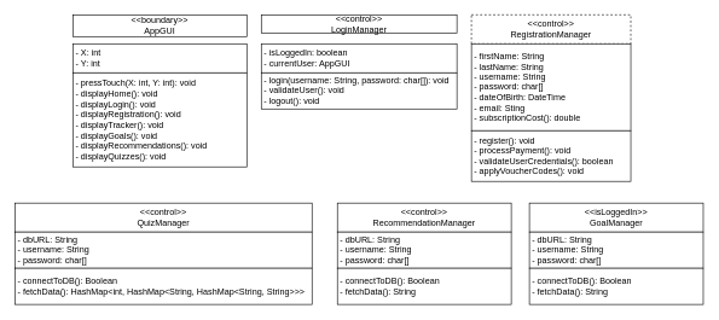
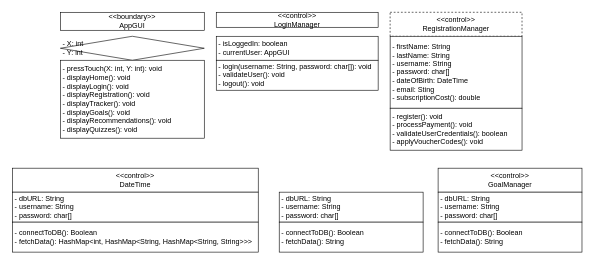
  <mxCell id="0" />
  <mxCell id="1" parent="0" />
  <mxCell id="2" value="&amp;lt;&amp;lt;boundary&amp;gt;&amp;gt;&lt;br&gt;AppGUI" style="rounded=0;whiteSpace=wrap;html=1;" vertex="1" parent="1"><mxGeometry x="100" y="20" width="240" height="30" as="geometry" /></mxCell>
- <mxCell id="3" value="- X: int&lt;br&gt;- Y: int" style="rounded=0;whiteSpace=wrap;html=1;align=left;spacingLeft=2;" vertex="1" parent="1"><mxGeometry x="100" y="60" width="240" height="40" as="geometry" /></mxCell>
+ <mxCell id="3" value="- X: int&lt;br&gt;- Y: int" style="rhombus;whiteSpace=wrap;html=1;align=left;spacingLeft=2;" vertex="1" parent="1"><mxGeometry x="100" y="60" width="240" height="40" as="geometry" /></mxCell>
  <mxCell id="4" value="- pressTouch(X: int, Y: int): void&lt;br&gt;- displayHome(): void&lt;br&gt;- displayLogin(): void&lt;br&gt;- displayRegistration(): void&lt;br&gt;- displayTracker(): void&lt;br&gt;- displayGoals(): void&lt;br&gt;- displayRecommendations(): void&lt;br&gt;- displayQuizzes(): void" style="rounded=0;whiteSpace=wrap;html=1;align=left;spacingLeft=2;" vertex="1" parent="1"><mxGeometry x="100" y="100" width="240" height="130" as="geometry" /></mxCell>
  <mxCell id="5" value="&amp;lt;&amp;lt;control&amp;gt;&amp;gt;&lt;br&gt;LoginManager" style="rounded=0;whiteSpace=wrap;html=1;" vertex="1" parent="1"><mxGeometry x="360" y="20" width="270" height="25" as="geometry" /></mxCell>
  <mxCell id="6" value="- isLoggedIn: boolean&lt;br&gt;- currentUser: AppGUI" style="rounded=0;whiteSpace=wrap;html=1;align=left;spacingLeft=2;" vertex="1" parent="1"><mxGeometry x="360" y="60" width="270" height="40" as="geometry" /></mxCell>
  <mxCell id="7" value="- login(username: String, password: char[]): void&lt;br&gt;- validateUser(): void&lt;br&gt;- logout(): void" style="rounded=0;whiteSpace=wrap;html=1;align=left;spacingLeft=2;" vertex="1" parent="1"><mxGeometry x="360" y="100" width="270" height="50" as="geometry" /></mxCell>
  <mxCell id="8" value="&amp;lt;&amp;lt;control&amp;gt;&amp;gt;&lt;br&gt;RegistrationManager" style="rounded=0;whiteSpace=wrap;html=1;dashed=1;" vertex="1" parent="1"><mxGeometry x="650" y="20" width="220" height="40" as="geometry" /></mxCell>
  <mxCell id="9" value="- firstName: String&lt;br&gt;- lastName: String&lt;br&gt;- username: String&lt;br&gt;- password: char[]&lt;br&gt;- dateOfBirth: DateTime&lt;br&gt;- email: Sting&lt;br&gt;- subscriptionCost(): double" style="rounded=0;whiteSpace=wrap;html=1;align=left;spacingLeft=2;" vertex="1" parent="1"><mxGeometry x="650" y="60" width="220" height="120" as="geometry" /></mxCell>
  <mxCell id="10" value="- register(): void&lt;br&gt;- processPayment(): void&lt;br&gt;- validateUserCredentials(): boolean&lt;br&gt;- applyVoucherCodes(): void" style="rounded=0;whiteSpace=wrap;html=1;align=left;spacingLeft=2;" vertex="1" parent="1"><mxGeometry x="650" y="180" width="220" height="70" as="geometry" /></mxCell>
- <mxCell id="11" value="&amp;lt;&amp;lt;control&amp;gt;&amp;gt;&lt;br&gt;QuizManager" style="rounded=0;whiteSpace=wrap;html=1;fillColor=default;" vertex="1" parent="1"><mxGeometry x="20" y="280" width="410" height="40" as="geometry" /></mxCell>
+ <mxCell id="11" value="&amp;lt;&amp;lt;control&amp;gt;&amp;gt;&lt;br&gt;DateTime" style="rounded=0;whiteSpace=wrap;html=1;fillColor=default;" vertex="1" parent="1"><mxGeometry x="20" y="280" width="410" height="40" as="geometry" /></mxCell>
  <mxCell id="12" value="- dbURL: String&lt;br&gt;- username: String&lt;br&gt;- password: char[]" style="rounded=0;whiteSpace=wrap;html=1;align=left;spacingLeft=2;fillColor=default;" vertex="1" parent="1"><mxGeometry x="20" y="320" width="410" height="50" as="geometry" /></mxCell>
  <mxCell id="13" value="- connectToDB(): Boolean&lt;br&gt;- fetchData():&amp;nbsp;&lt;span style=&quot;background-color: rgb(255, 255, 255);&quot;&gt;HashMap&amp;lt;int, HashMap&amp;lt;String, HashMap&amp;lt;String, String&amp;gt;&amp;gt;&amp;gt;&lt;/span&gt;" style="rounded=0;whiteSpace=wrap;html=1;align=left;spacingLeft=2;fillColor=default;" vertex="1" parent="1"><mxGeometry x="20" y="370" width="410" height="50" as="geometry" /></mxCell>
- <mxCell id="14" value="&amp;lt;&amp;lt;control&amp;gt;&amp;gt;&lt;br&gt;RecommendationManager" style="rounded=0;whiteSpace=wrap;html=1;fillColor=default;" vertex="1" parent="1"><mxGeometry x="465" y="280" width="240" height="40" as="geometry" /></mxCell>
  <mxCell id="15" value="- dbURL: String&lt;br&gt;- username: String&lt;br&gt;- password: char[]" style="rounded=0;whiteSpace=wrap;html=1;align=left;spacingLeft=2;fillColor=default;" vertex="1" parent="1"><mxGeometry x="465" y="320" width="240" height="50" as="geometry" /></mxCell>
  <mxCell id="16" value="- connectToDB(): Boolean&lt;br&gt;- fetchData(): String" style="rounded=0;whiteSpace=wrap;html=1;align=left;spacingLeft=2;fillColor=default;" vertex="1" parent="1"><mxGeometry x="465" y="370" width="240" height="50" as="geometry" /></mxCell>
- <mxCell id="17" value="&amp;lt;&amp;lt;isLoggedIn&amp;gt;&amp;gt;&lt;br&gt;GoalManager" style="rounded=0;whiteSpace=wrap;html=1;fillColor=default;" vertex="1" parent="1"><mxGeometry x="730" y="280" width="240" height="40" as="geometry" /></mxCell>
+ <mxCell id="17" value="&amp;lt;&amp;lt;control&amp;gt;&amp;gt;&lt;br&gt;GoalManager" style="rounded=0;whiteSpace=wrap;html=1;fillColor=default;" vertex="1" parent="1"><mxGeometry x="730" y="280" width="240" height="40" as="geometry" /></mxCell>
  <mxCell id="18" value="- dbURL: String&lt;br&gt;- username: String&lt;br&gt;- password: char[]" style="rounded=0;whiteSpace=wrap;html=1;align=left;spacingLeft=2;fillColor=default;" vertex="1" parent="1"><mxGeometry x="730" y="320" width="240" height="50" as="geometry" /></mxCell>
  <mxCell id="19" value="- connectToDB(): Boolean&lt;br&gt;- fetchData(): String" style="rounded=0;whiteSpace=wrap;html=1;align=left;spacingLeft=2;fillColor=default;" vertex="1" parent="1"><mxGeometry x="730" y="370" width="240" height="50" as="geometry" /></mxCell>
